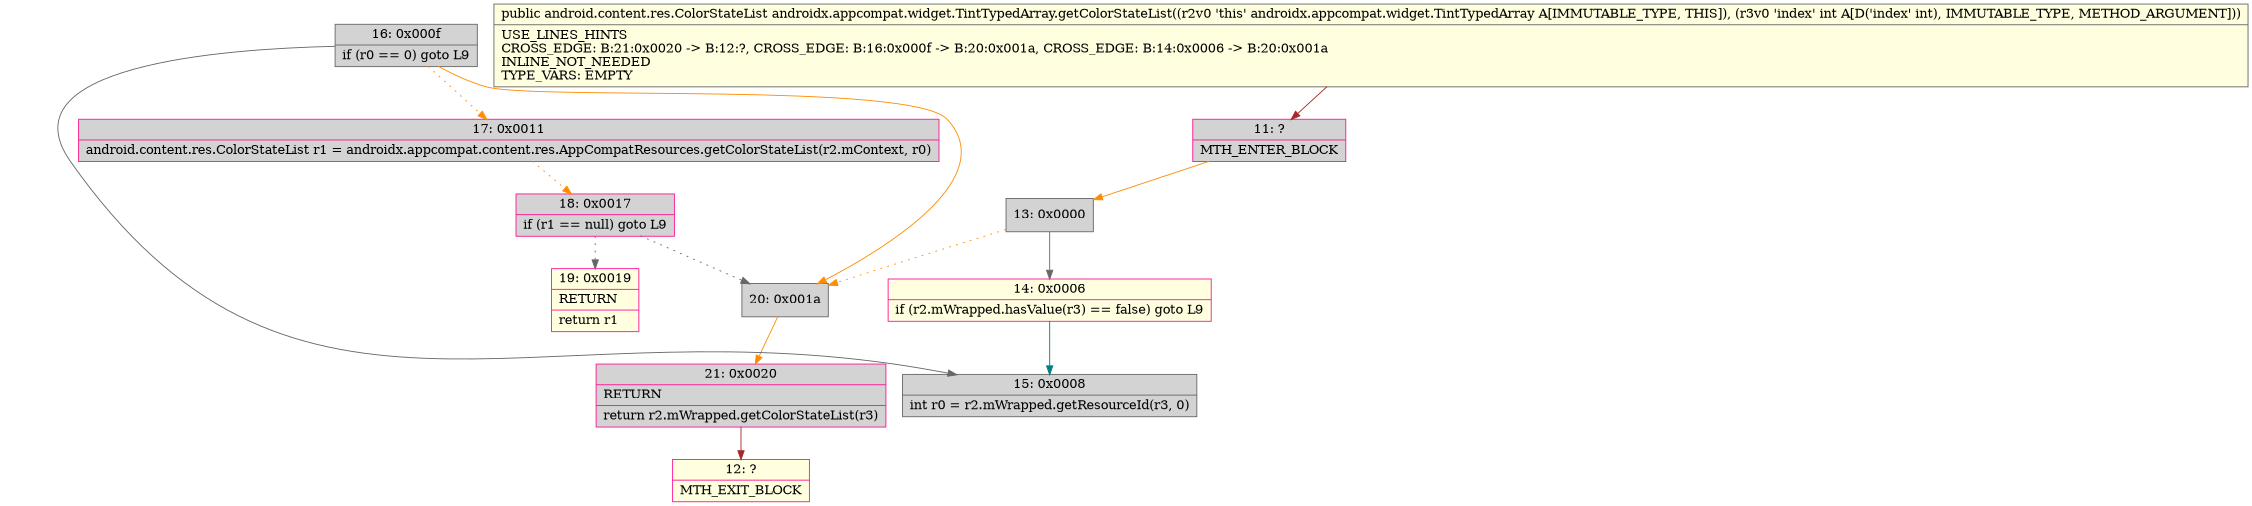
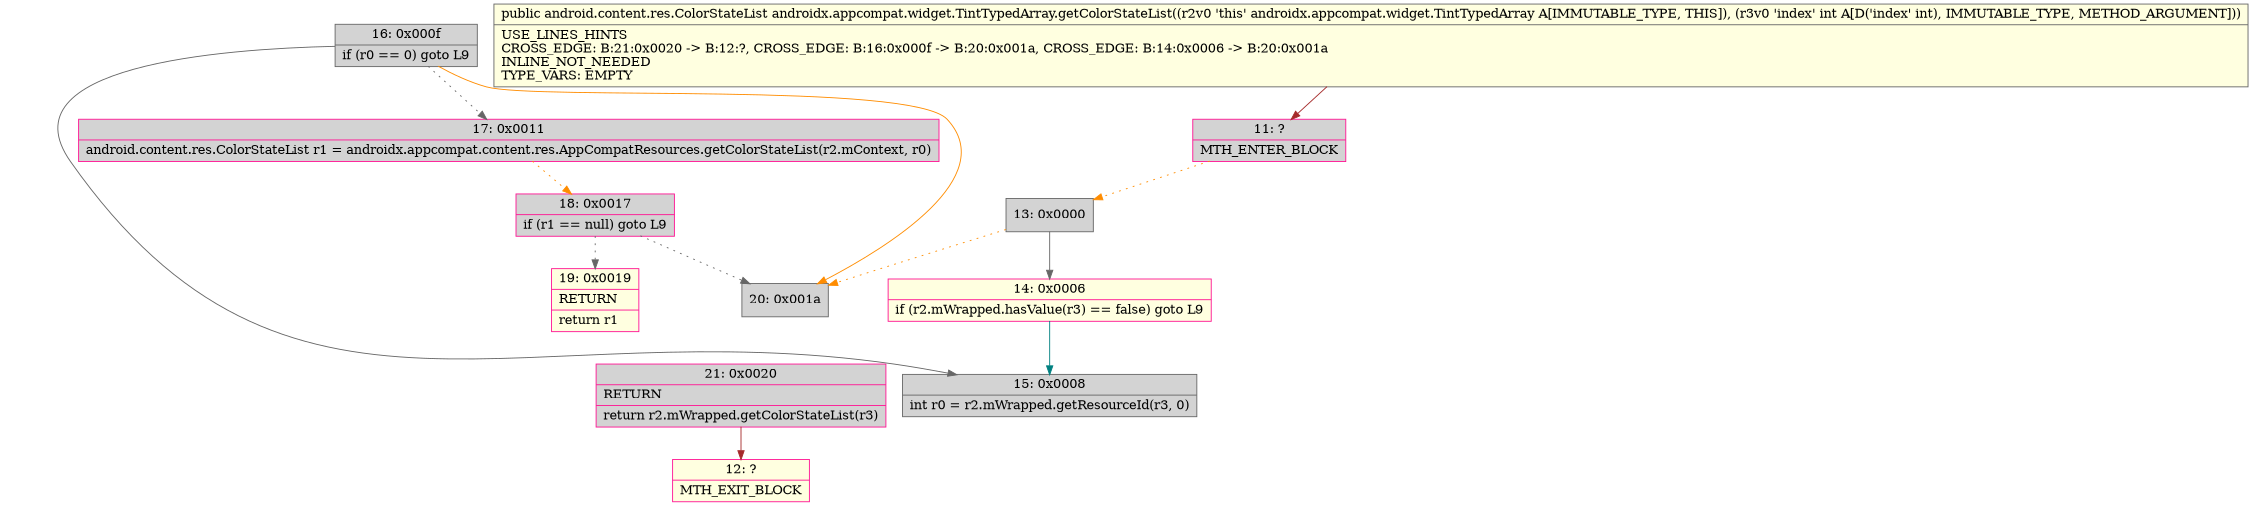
  digraph {
    node [color=deeppink fillcolor=lightgrey shape=record style=filled]
    edge [color=darkorange style=solid]
    n1 [label="{11\:\ ?|MTH_ENTER_BLOCK\l}"]
    n2 [color=gray40 label="{13\:\ 0x0000}"]
    n3 [fillcolor=lightyellow label="{14\:\ 0x0006|if (r2.mWrapped.hasValue(r3) == false) goto L9\l}"]
    n4 [color=gray40 label="{20\:\ 0x001a}"]
    n5 [color=gray40 label="{15\:\ 0x0008|int r0 = r2.mWrapped.getResourceId(r3, 0)\l}"]
    n6 [label="{21\:\ 0x0020|RETURN\l|return r2.mWrapped.getColorStateList(r3)\l}"]
    n7 [color=gray40 label="{16\:\ 0x000f|if (r0 == 0) goto L9\l}"]
    n8 [label="{17\:\ 0x0011|android.content.res.ColorStateList r1 = androidx.appcompat.content.res.AppCompatResources.getColorStateList(r2.mContext, r0)\l}"]
    n9 [label="{18\:\ 0x0017|if (r1 == null) goto L9\l}"]
    n10 [fillcolor=lightyellow label="{19\:\ 0x0019|RETURN\l|return r1\l}"]
    n11 [fillcolor=lightyellow label="{12\:\ ?|MTH_EXIT_BLOCK\l}"]
    n12 [color=gray40 fillcolor=lightyellow label="{public android.content.res.ColorStateList androidx.appcompat.widget.TintTypedArray.getColorStateList((r2v0 'this' androidx.appcompat.widget.TintTypedArray A[IMMUTABLE_TYPE, THIS]), (r3v0 'index' int A[D('index' int), IMMUTABLE_TYPE, METHOD_ARGUMENT]))  | USE_LINES_HINTS\lCROSS_EDGE: B:21:0x0020 \-\> B:12:?, CROSS_EDGE: B:16:0x000f \-\> B:20:0x001a, CROSS_EDGE: B:14:0x0006 \-\> B:20:0x001a\lINLINE_NOT_NEEDED\lTYPE_VARS: EMPTY\l}"]
-   n1 -> n2
+   n1 -> n2 [style=dotted]
    n2 -> n3 [color=gray40]
    n2 -> n4 [style=dotted]
    n3 -> n5 [color=teal]
-   n4 -> n6
    n6 -> n11 [color=brown]
    n7 -> n4
    n7 -> n5 [color=gray40]
-   n7 -> n8 [style=dotted]
+   n7 -> n8 [color=gray40 style=dotted]
    n8 -> n9 [style=dotted]
    n9 -> n4 [color=gray40 style=dotted]
    n9 -> n10 [color=gray40 style=dotted]
    n12 -> n1 [color=brown]
  }
